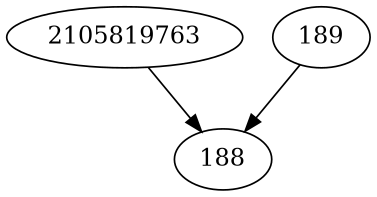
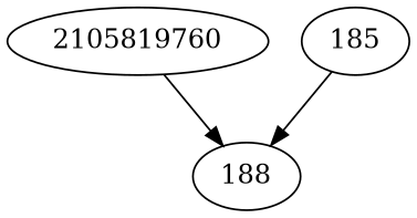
  strict digraph {
-   2105819763
+   2105819763 [label=2105819760]
    188
-   189
+   189 [label=185]
    2105819763 -> 188
    189 -> 188
  }
